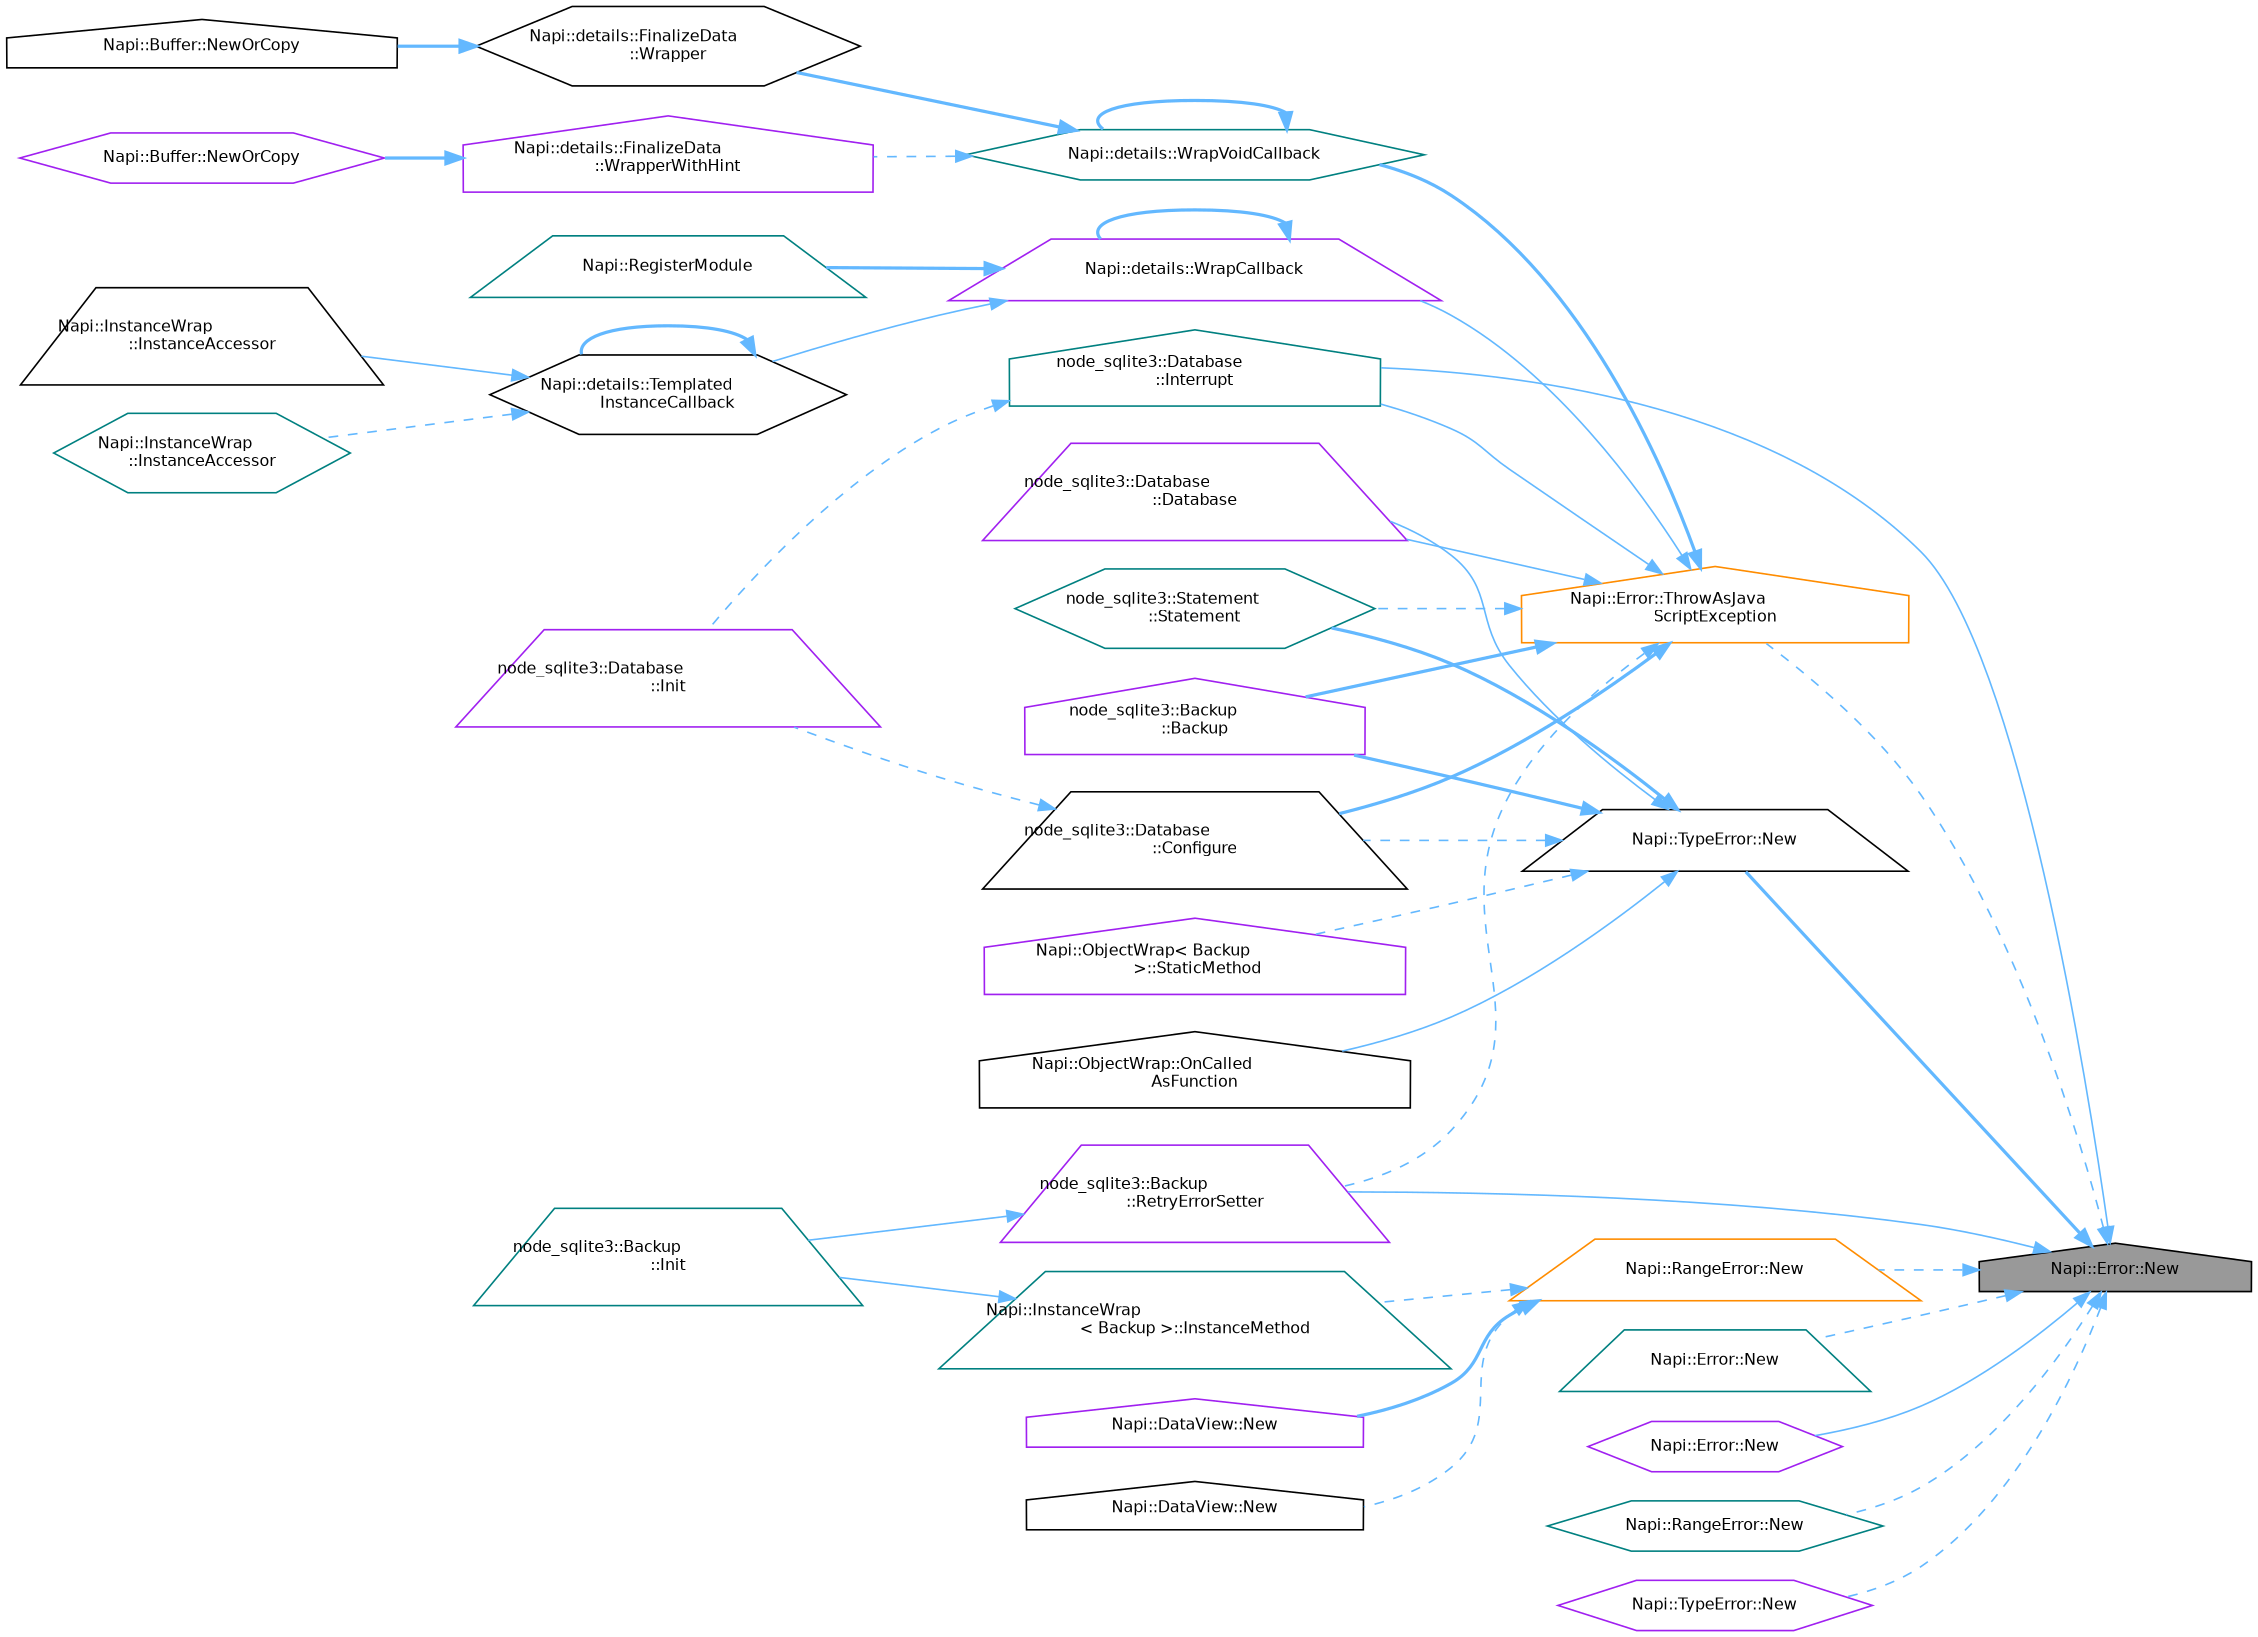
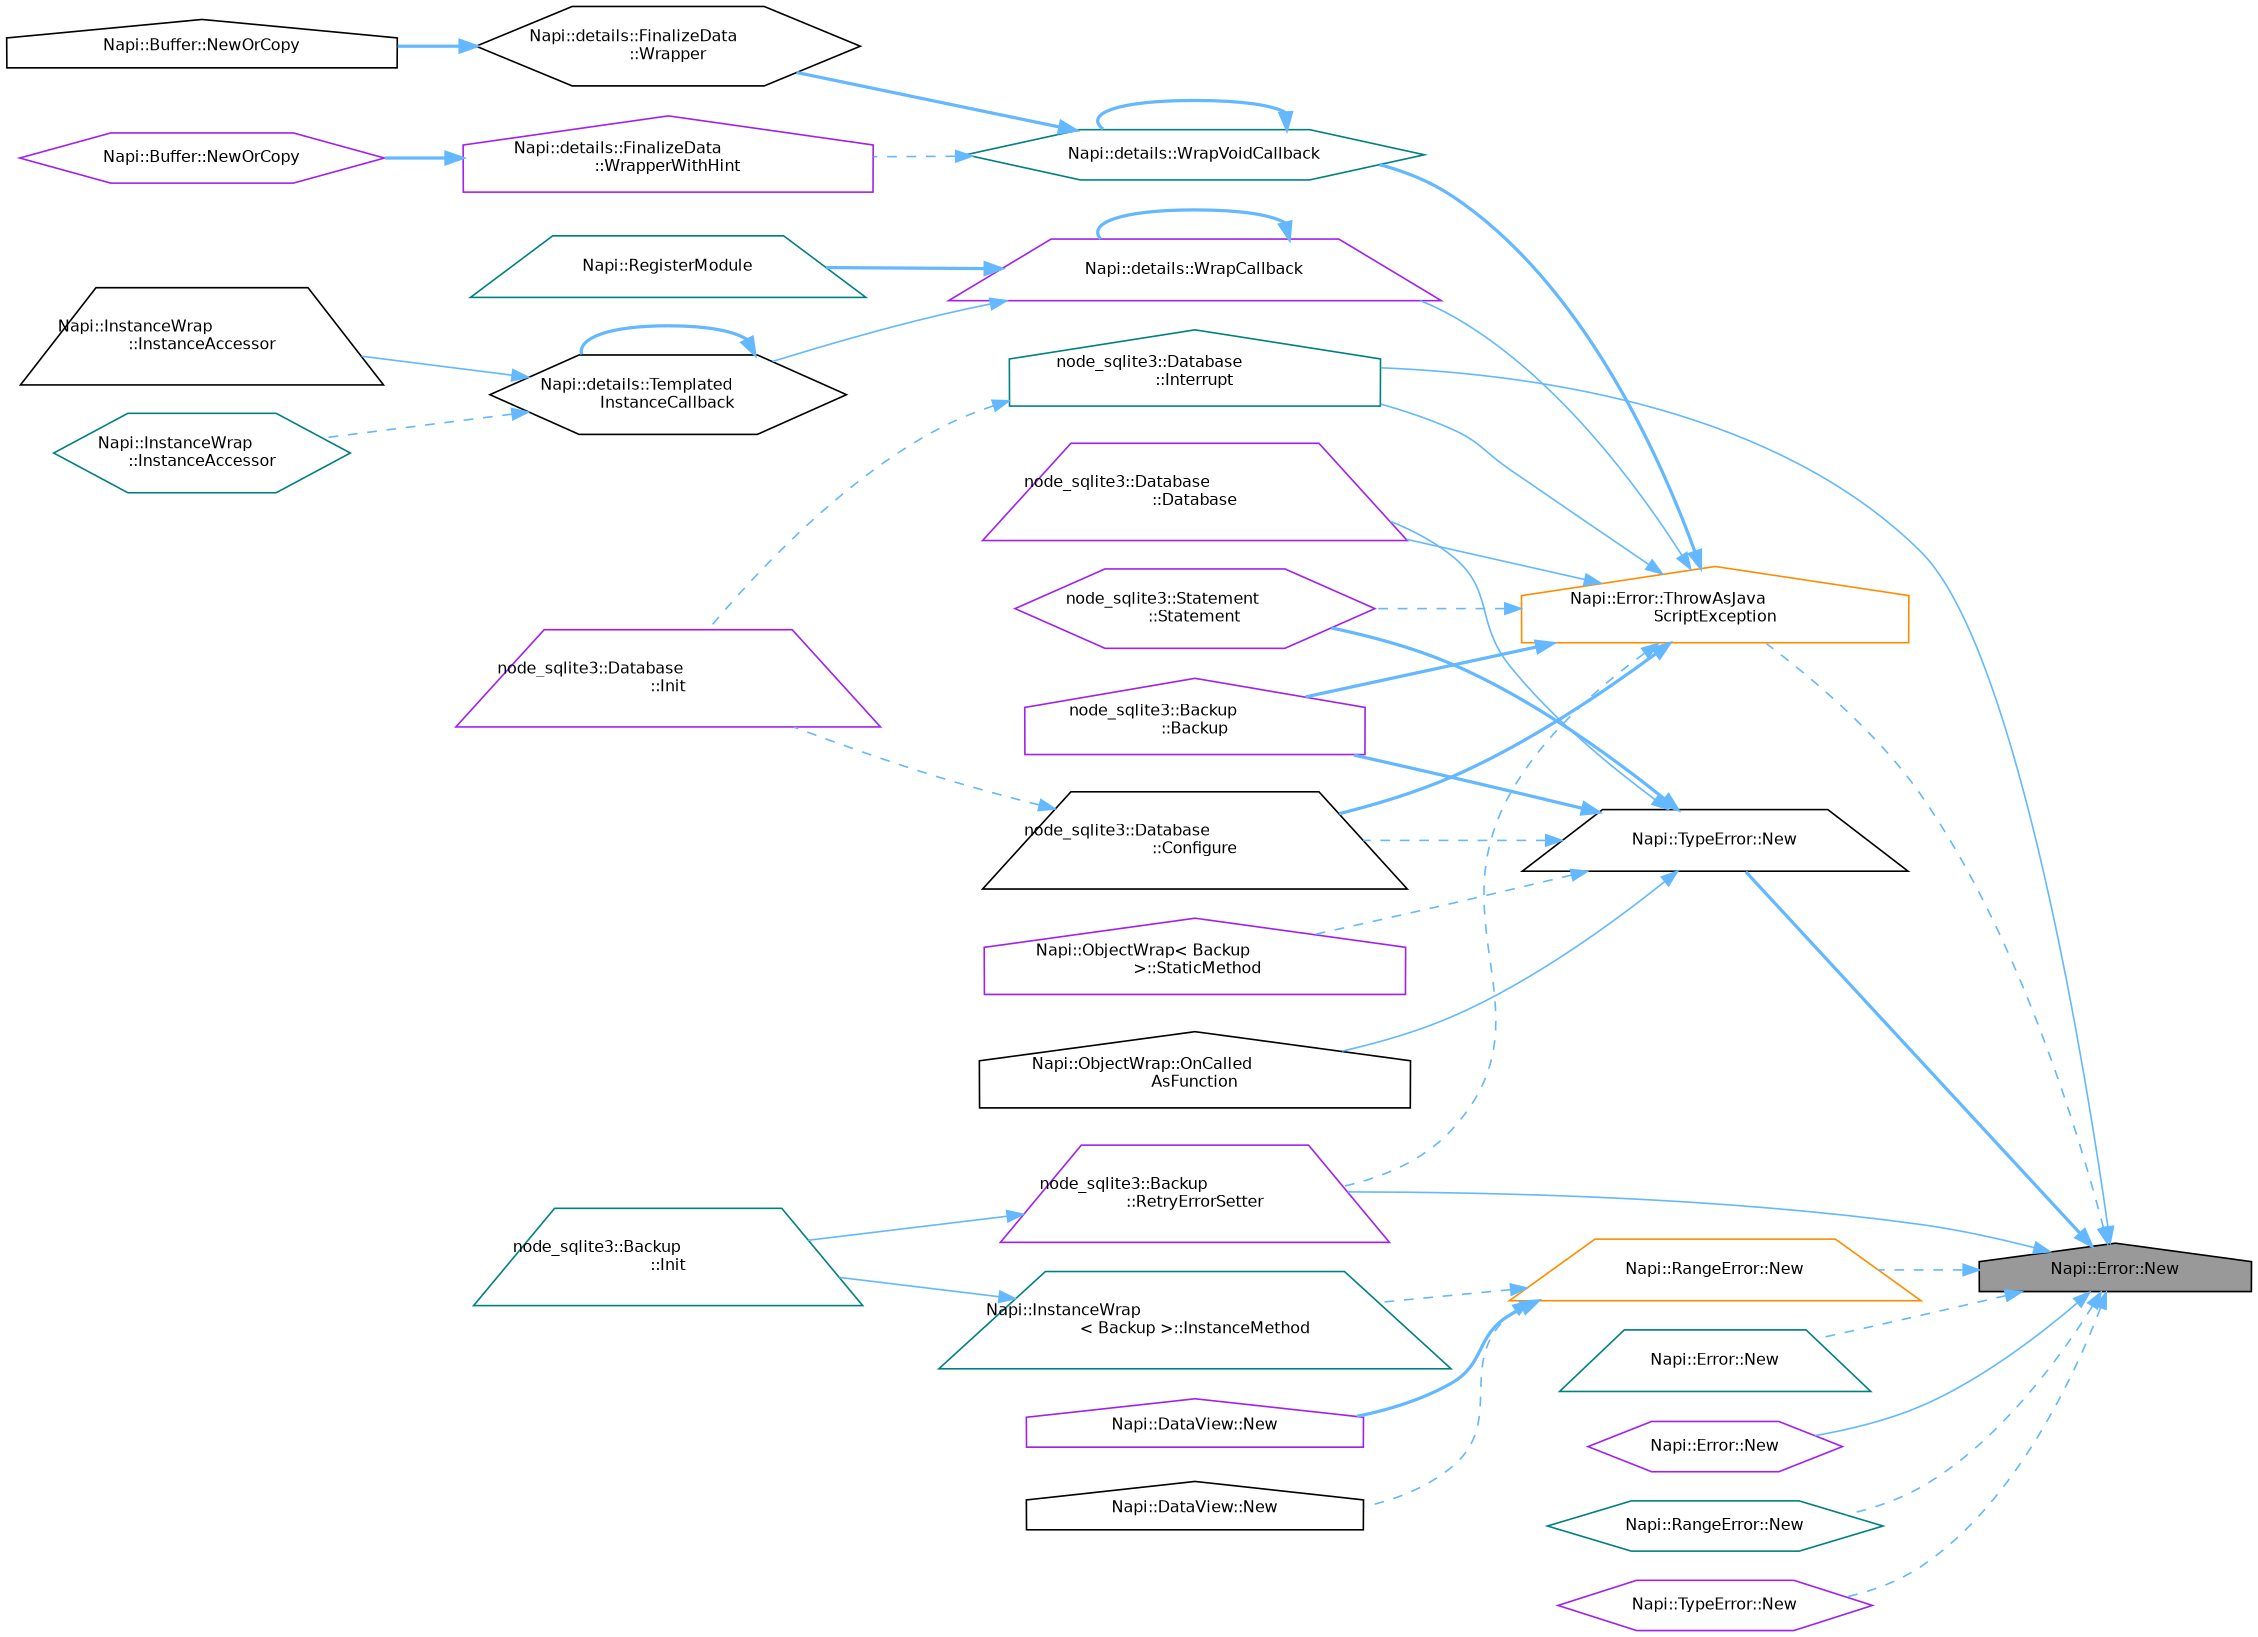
  digraph {
    rankdir=RL
    node [color=purple fillcolor=white fontname=Helvetica fontsize=10 shape=trapezium style=filled]
    edge [color=steelblue1 dir=back fontname=Helvetica fontsize=10 labelfontname=Helvetica labelfontsize=10 style=dashed]
    n1 [color=black fillcolor=grey60 fontcolor=black height=0.2 label="Napi::Error::New" shape=house width=0.4]
    n2 [color=teal height=0.2 label="node_sqlite3::Database\l::Interrupt" shape=house width=0.4]
    n3 [color=teal height=0.2 label="Napi::Error::New" width=0.4]
    n4 [height=0.2 label="Napi::Error::New" shape=hexagon width=0.4]
    n5 [color=darkorange height=0.2 label="Napi::RangeError::New" width=0.4]
    n6 [color=teal height=0.2 label="Napi::RangeError::New" shape=hexagon width=0.4]
    n7 [color=black height=0.2 label="Napi::TypeError::New" width=0.4]
    n8 [height=0.2 label="Napi::TypeError::New" shape=hexagon width=0.4]
    n9 [height=0.2 label="node_sqlite3::Backup\l::RetryErrorSetter" width=0.4]
    n10 [color=darkorange height=0.2 label="Napi::Error::ThrowAsJava\lScriptException" shape=house width=0.4]
    n11 [height=0.2 label="node_sqlite3::Database\l::Init" width=0.4]
    n12 [color=teal height=0.2 label="Napi::InstanceWrap\l\< Backup \>::InstanceMethod" width=0.4]
    n13 [color=black height=0.2 label="Napi::DataView::New" shape=house width=0.4]
    n14 [height=0.2 label="Napi::DataView::New" shape=house width=0.4]
    n15 [height=0.2 label="node_sqlite3::Backup\l::Backup" shape=house width=0.4]
    n16 [color=black height=0.2 label="node_sqlite3::Database\l::Configure" width=0.4]
    n17 [height=0.2 label="node_sqlite3::Database\l::Database" width=0.4]
    n18 [color=black height=0.2 label="Napi::ObjectWrap::OnCalled\lAsFunction" shape=house width=0.4]
-   n19 [color=teal height=0.2 label="node_sqlite3::Statement\l::Statement" shape=hexagon width=0.4]
+   n19 [height=0.2 label="node_sqlite3::Statement\l::Statement" shape=hexagon width=0.4]
    n20 [height=0.2 label="Napi::ObjectWrap\< Backup\l \>::StaticMethod" shape=house width=0.4]
    n21 [color=teal height=0.2 label="node_sqlite3::Backup\l::Init" width=0.4]
    n22 [height=0.2 label="Napi::details::WrapCallback" width=0.4]
    n23 [color=teal height=0.2 label="Napi::details::WrapVoidCallback" shape=hexagon width=0.4]
    n24 [color=teal height=0.2 label="Napi::RegisterModule" width=0.4]
    n25 [color=black height=0.2 label="Napi::details::Templated\lInstanceCallback" shape=hexagon width=0.4]
    n26 [color=black height=0.2 label="Napi::details::FinalizeData\l::Wrapper" shape=hexagon width=0.4]
    n27 [height=0.2 label="Napi::details::FinalizeData\l::WrapperWithHint" shape=house width=0.4]
    n28 [color=black height=0.2 label="Napi::InstanceWrap\l::InstanceAccessor" width=0.4]
    n29 [color=teal height=0.2 label="Napi::InstanceWrap\l::InstanceAccessor" shape=hexagon width=0.4]
    n30 [color=black height=0.2 label="Napi::Buffer::NewOrCopy" shape=house width=0.4]
    n31 [height=0.2 label="Napi::Buffer::NewOrCopy" shape=hexagon width=0.4]
    n1 -> n2 [style=solid]
    n1 -> n3
    n1 -> n4 [style=solid]
    n1 -> n5
    n1 -> n6
    n1 -> n7 [style=bold]
    n1 -> n8
    n1 -> n9 [style=solid]
    n1 -> n10
    n2 -> n11
    n5 -> n12
    n5 -> n13
    n5 -> n14 [style=bold]
    n7 -> n15 [style=bold]
    n7 -> n16
    n7 -> n17 [style=solid]
    n7 -> n18 [style=solid]
    n7 -> n19 [style=bold]
    n7 -> n20
    n9 -> n21 [style=solid]
    n10 -> n2 [style=solid]
    n10 -> n9
    n10 -> n15 [style=bold]
    n10 -> n16 [style=bold]
    n10 -> n17 [style=solid]
    n10 -> n19
    n10 -> n22 [style=solid]
    n10 -> n23 [style=bold]
    n12 -> n21 [style=solid]
    n16 -> n11
    n22 -> n22 [style=bold]
    n22 -> n24 [style=bold]
    n22 -> n25 [style=solid]
    n23 -> n23 [style=bold]
    n23 -> n26 [style=bold]
    n23 -> n27
    n25 -> n25 [style=bold]
    n25 -> n28 [style=solid]
    n25 -> n29
    n26 -> n30 [style=bold]
    n27 -> n31 [style=bold]
  }
